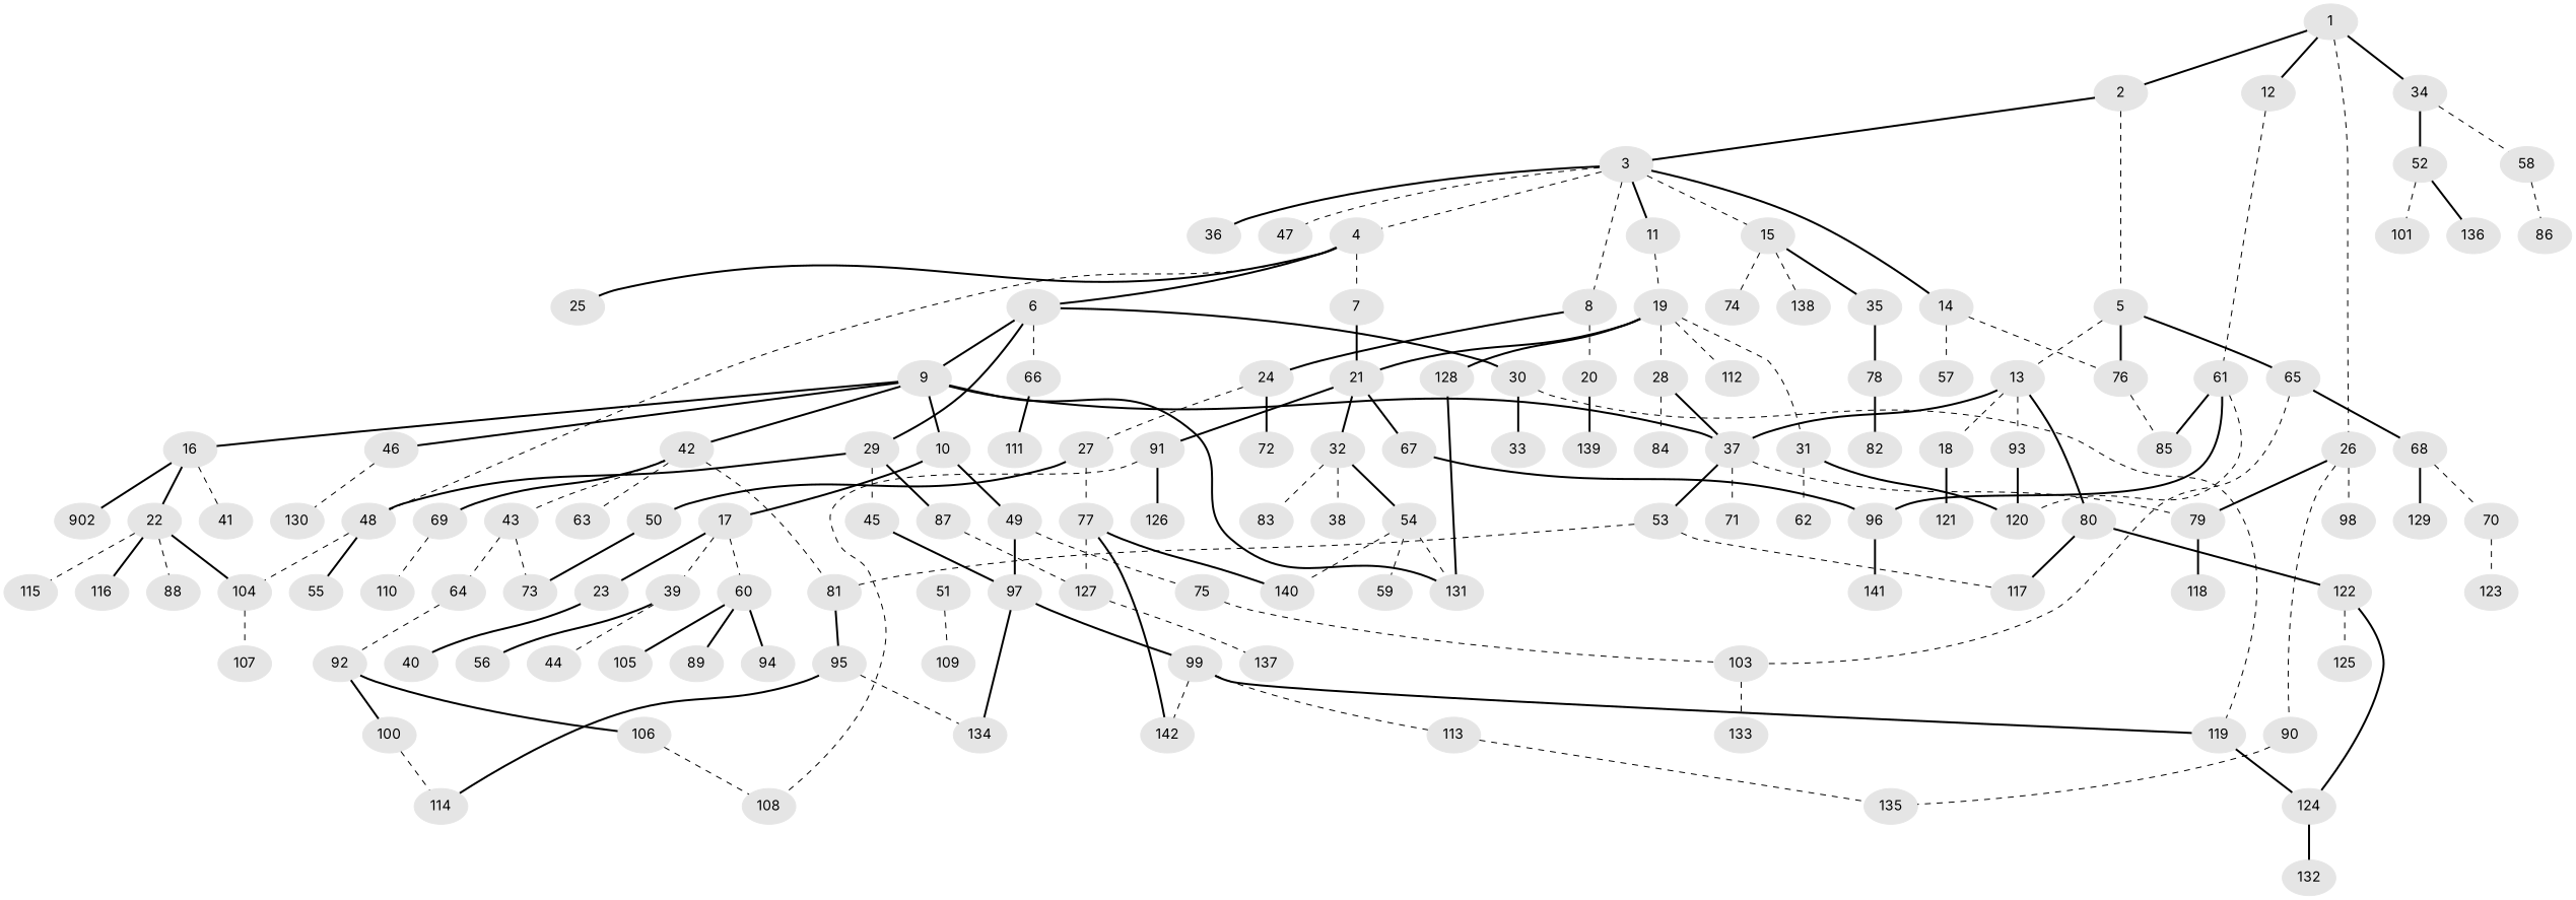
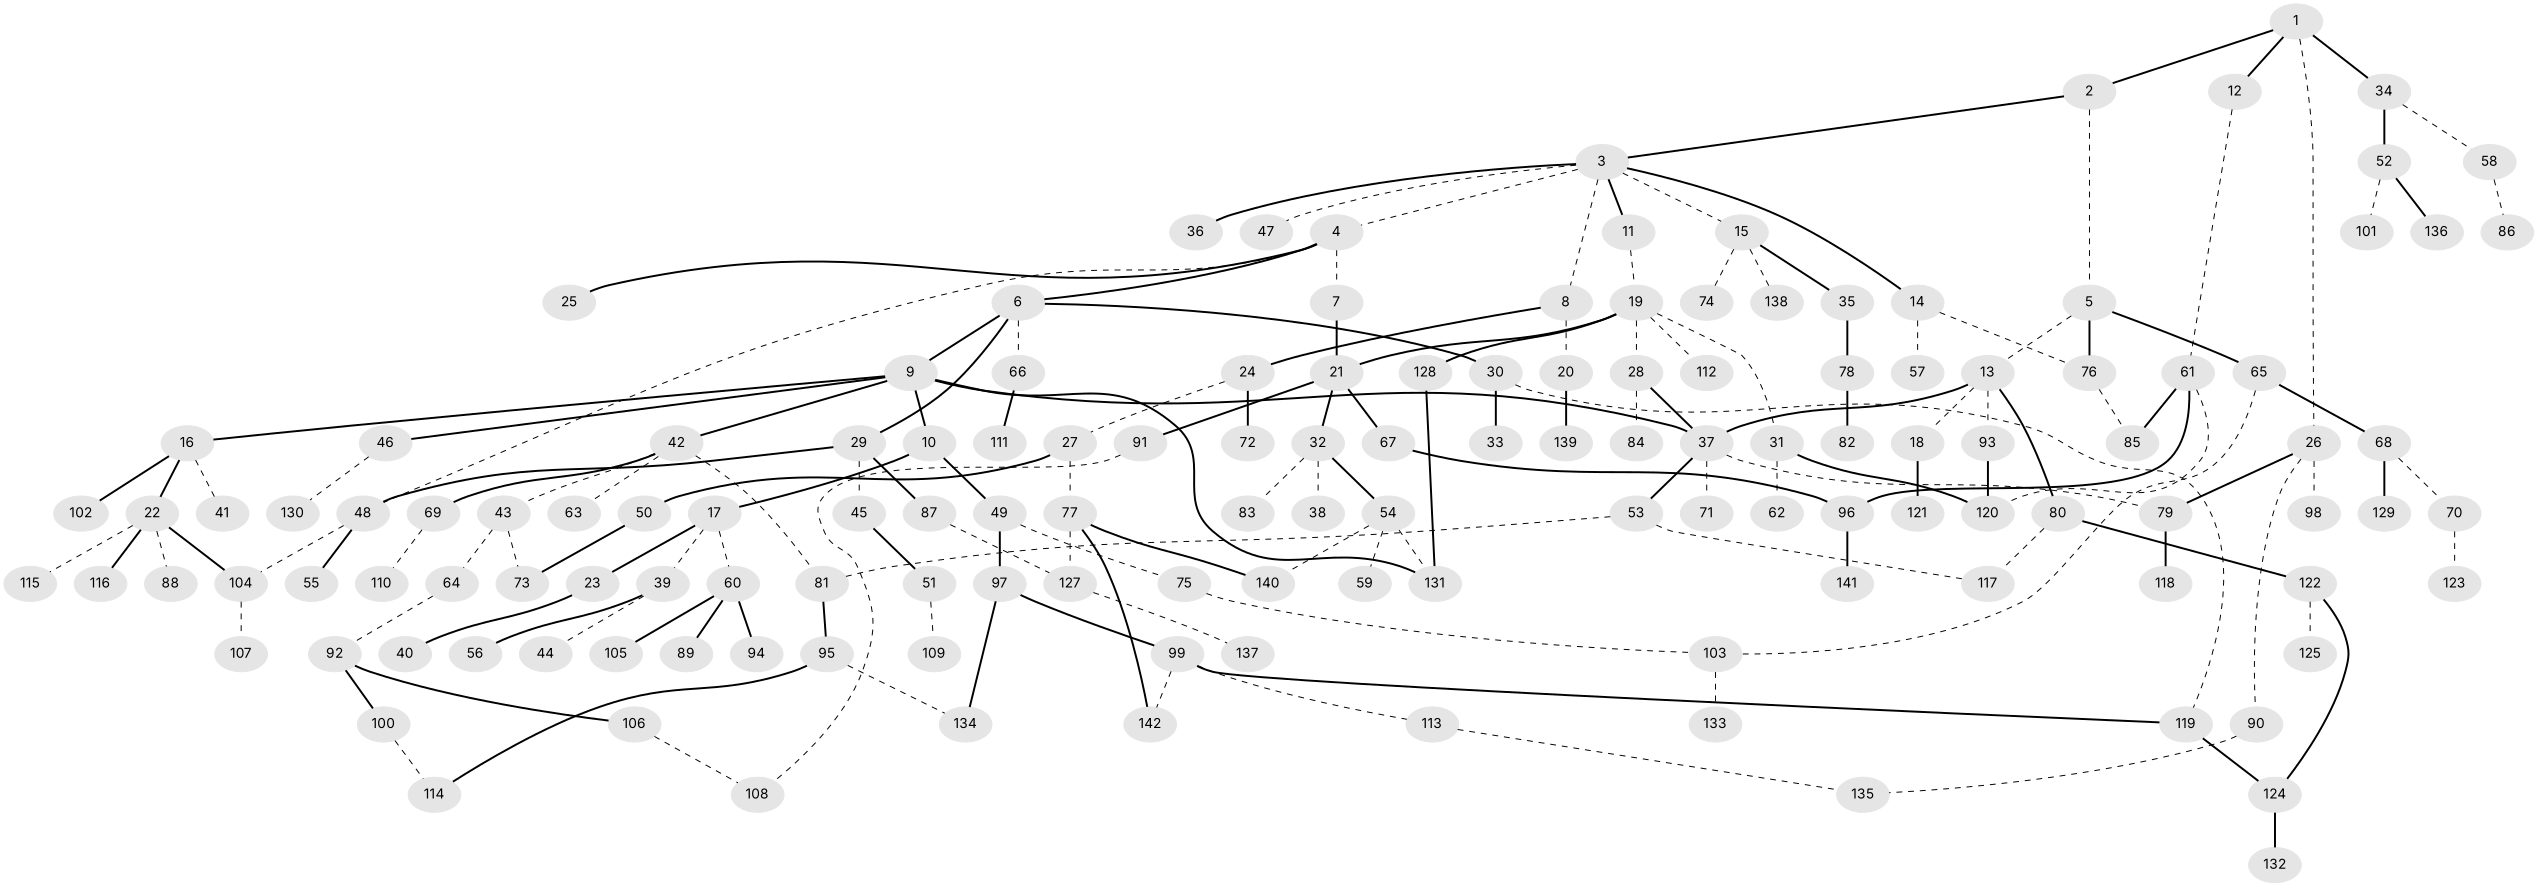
  graph {
    fontname=Inter
    node [color=gray90 fontname=Inter style=filled]
    edge [fontname=Inter style=bold]
    1
    2
    12
    26
    34
    3
    5
    61
    79
    90
    98
    52
    58
    4
    8
    11
    14
    15
    36
    47
    13
    65
    76
    6
    7
    25
    48
    20
    24
    19
    57
    35
    74
    138
    9
    29
    30
    66
    21
    104
    55
    37
    18
    80
    93
    68
    103
    85
    10
    16
    42
    46
    131
    45
    87
    33
    119
    111
    32
    67
    91
    139
    27
    72
    17
    49
    22
    41
-   102 [label=902]
+   102
    53
    71
    43
    63
    69
    81
    130
    23
    39
    60
    75
    97
    28
    31
    112
    128
    120
    96
    121
    117
    122
    78
    88
    115
    116
    40
    44
    56
    89
    94
    105
    84
    62
    38
    54
    83
    108
-   126
    107
    50
    77
    118
    135
    73
    140
    127
    142
    51
    124
    59
    101
    136
    86
    82
    64
    110
    95
    92
    109
    134
    99
    141
    100
    106
    70
    129
    133
    123
    137
    125
    114
    113
    132
    1 -- 2
    1 -- 12
    1 -- 26 [style=dashed]
    1 -- 34
    2 -- 3
    2 -- 5 [style=dashed]
    12 -- 61 [style=dashed]
    26 -- 79
    26 -- 90 [style=dashed]
    26 -- 98 [style=dashed]
    34 -- 52
    34 -- 58 [style=dashed]
    3 -- 4 [style=dashed]
    3 -- 8 [style=dashed]
    3 -- 11
    3 -- 14
    3 -- 15 [style=dashed]
    3 -- 36
    3 -- 47 [style=dashed]
    5 -- 13 [style=dashed]
    5 -- 65
    5 -- 76
    61 -- 85
    61 -- 120 [style=dashed]
    61 -- 96
    79 -- 118
    90 -- 135 [style=dashed]
    52 -- 101 [style=dashed]
    52 -- 136
    58 -- 86 [style=dashed]
    4 -- 6
    4 -- 7 [style=dashed]
    4 -- 25
    4 -- 48 [style=dashed]
    8 -- 20 [style=dashed]
    8 -- 24
    11 -- 19 [style=dashed]
    14 -- 76 [style=dashed]
    14 -- 57 [style=dashed]
    15 -- 35
    15 -- 74 [style=dashed]
    15 -- 138 [style=dashed]
    13 -- 37
    13 -- 18 [style=dashed]
    13 -- 80
    13 -- 93 [style=dashed]
    65 -- 68
    65 -- 103 [style=dashed]
    76 -- 85 [style=dashed]
    6 -- 9
    6 -- 29
    6 -- 30
    6 -- 66 [style=dashed]
    7 -- 21
    48 -- 104 [style=dashed]
    48 -- 55
    20 -- 139
    24 -- 27 [style=dashed]
    24 -- 72
    19 -- 21
    19 -- 28 [style=dashed]
    19 -- 31 [style=dashed]
    19 -- 112 [style=dashed]
    19 -- 128
    35 -- 78
    9 -- 37
    9 -- 10
    9 -- 16
    9 -- 42
    9 -- 46
    9 -- 131
    29 -- 48
    29 -- 45 [style=dashed]
    29 -- 87
    30 -- 33
    30 -- 119 [style=dashed]
    66 -- 111
    21 -- 32
    21 -- 67
    21 -- 91
    104 -- 107 [style=dashed]
    37 -- 79 [style=dashed]
    37 -- 53
    37 -- 71 [style=dashed]
    18 -- 121
-   80 -- 117
+   80 -- 117 [style=dashed]
    80 -- 122
    93 -- 120
    68 -- 70 [style=dashed]
    68 -- 129
    103 -- 133 [style=dashed]
    10 -- 17
    10 -- 49
    16 -- 22
    16 -- 41 [style=dashed]
    16 -- 102
    42 -- 43 [style=dashed]
    42 -- 63 [style=dashed]
    42 -- 69
    42 -- 81 [style=dashed]
    46 -- 130 [style=dashed]
-   45 -- 97
+   45 -- 51
    87 -- 127 [style=dashed]
    119 -- 124
    32 -- 38 [style=dashed]
    32 -- 54
    32 -- 83 [style=dashed]
    67 -- 96
    91 -- 108 [style=dashed]
-   91 -- 126
    27 -- 50
    27 -- 77 [style=dashed]
    17 -- 23
    17 -- 39 [style=dashed]
    17 -- 60 [style=dashed]
    49 -- 75 [style=dashed]
    49 -- 97
    22 -- 104
    22 -- 88 [style=dashed]
    22 -- 115 [style=dashed]
    22 -- 116
    53 -- 81 [style=dashed]
    53 -- 117 [style=dashed]
    43 -- 73 [style=dashed]
    43 -- 64 [style=dashed]
    69 -- 110 [style=dashed]
    81 -- 95
    23 -- 40
    39 -- 44 [style=dashed]
    39 -- 56
    60 -- 89
    60 -- 94
    60 -- 105
    75 -- 103 [style=dashed]
    97 -- 134
    97 -- 99
    28 -- 37
    28 -- 84 [style=dashed]
    31 -- 120
    31 -- 62 [style=dashed]
    128 -- 131
    96 -- 141
    122 -- 124
    122 -- 125 [style=dashed]
    78 -- 82
    54 -- 131 [style=dashed]
    54 -- 140 [style=dashed]
    54 -- 59 [style=dashed]
    50 -- 73
    77 -- 140
    77 -- 127 [style=dashed]
    77 -- 142
    127 -- 137 [style=dashed]
    51 -- 109 [style=dashed]
    124 -- 132
    64 -- 92 [style=dashed]
    95 -- 134 [style=dashed]
    95 -- 114
    92 -- 100
    92 -- 106
    99 -- 119
    99 -- 142 [style=dashed]
    99 -- 113 [style=dashed]
    100 -- 114 [style=dashed]
    106 -- 108 [style=dashed]
    70 -- 123 [style=dashed]
    113 -- 135 [style=dashed]
  }
